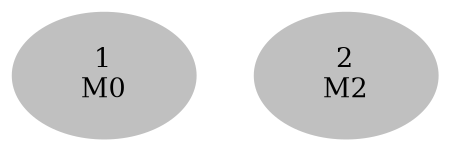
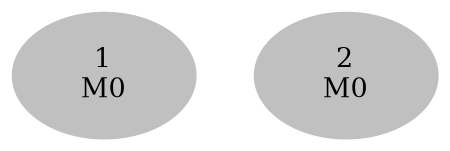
  digraph {
    forcelabels=true
    node [color=grey fontsize=8 style=filled]
    n1 [label=<1<BR/>M0>]
-   n2 [label=<2<BR/>M2>]
+   n2 [label=<2<BR/>M0>]
  }
